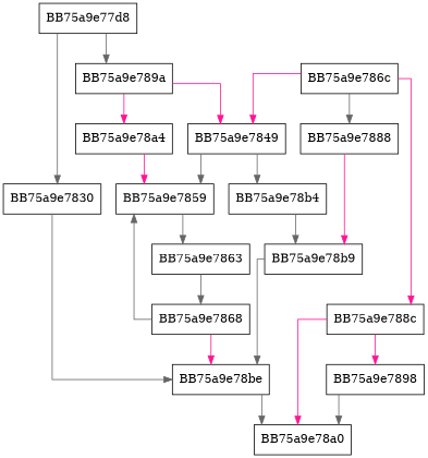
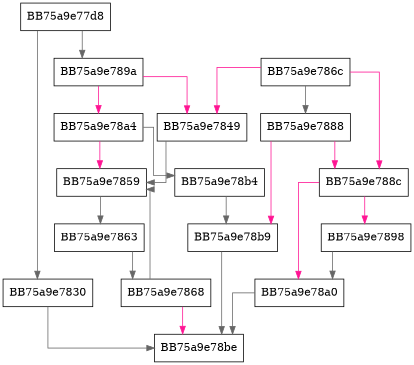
  digraph {
    splines=ortho
    node [shape=box]
    edge [color=gray40]
    n1 [label=BB75a9e789a]
    BB75a9e77d8
    BB75a9e7830
    BB75a9e78a4
    BB75a9e7849
    BB75a9e78be
    BB75a9e7859
    BB75a9e78b4
    BB75a9e7863
    BB75a9e78b9
    BB75a9e786c
    BB75a9e788c
    BB75a9e7888
    BB75a9e78a0
    BB75a9e7898
    BB75a9e7868
    n1 -> BB75a9e78a4 [color=deeppink]
    n1 -> BB75a9e7849 [color=deeppink]
    BB75a9e77d8 -> n1
    BB75a9e77d8 -> BB75a9e7830
    BB75a9e7830 -> BB75a9e78be
    BB75a9e78a4 -> BB75a9e7859 [color=deeppink]
-   BB75a9e7849 -> BB75a9e78b4
+   BB75a9e78a4 -> BB75a9e78b4
    BB75a9e7849 -> BB75a9e7859
    BB75a9e7859 -> BB75a9e7863
    BB75a9e78b4 -> BB75a9e78b9
    BB75a9e7863 -> BB75a9e7868
    BB75a9e78b9 -> BB75a9e78be
    BB75a9e786c -> BB75a9e7849 [color=deeppink]
    BB75a9e786c -> BB75a9e788c [color=deeppink]
    BB75a9e786c -> BB75a9e7888
    BB75a9e788c -> BB75a9e78a0 [color=deeppink]
    BB75a9e788c -> BB75a9e7898 [color=deeppink]
    BB75a9e7888 -> BB75a9e78b9 [color=deeppink]
-   BB75a9e78be -> BB75a9e78a0
+   BB75a9e7888 -> BB75a9e788c [color=deeppink]
+   BB75a9e78a0 -> BB75a9e78be
    BB75a9e7898 -> BB75a9e78a0
    BB75a9e7868 -> BB75a9e78be [color=deeppink]
    BB75a9e7868 -> BB75a9e7859
  }
